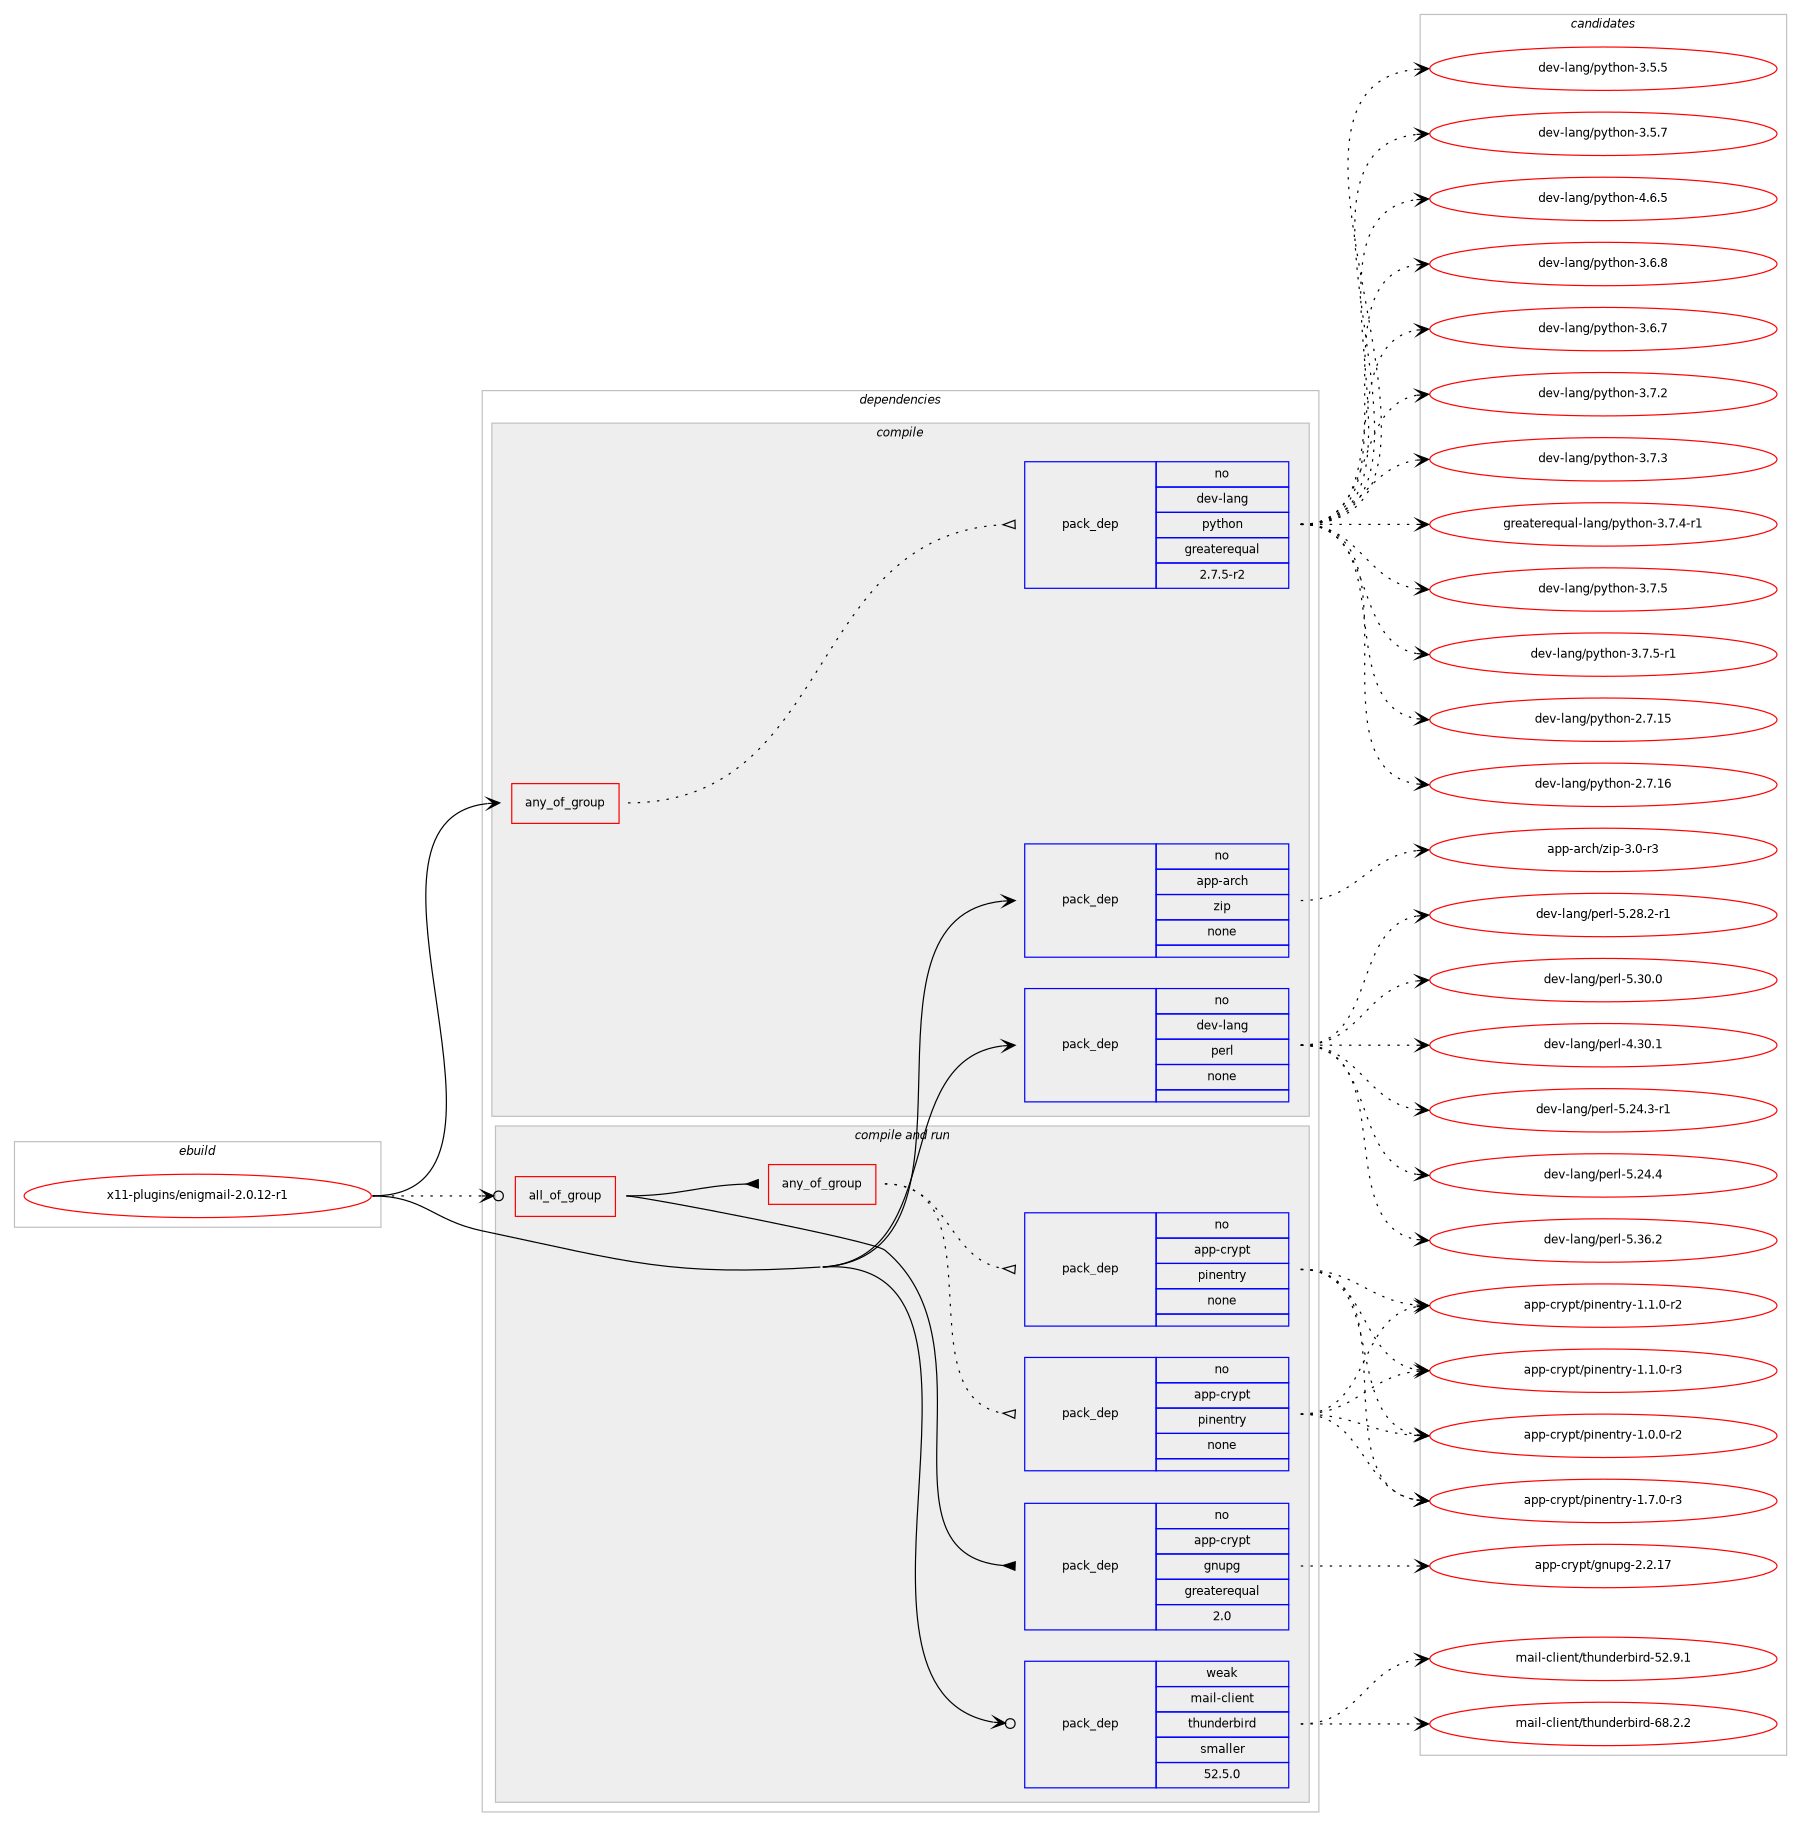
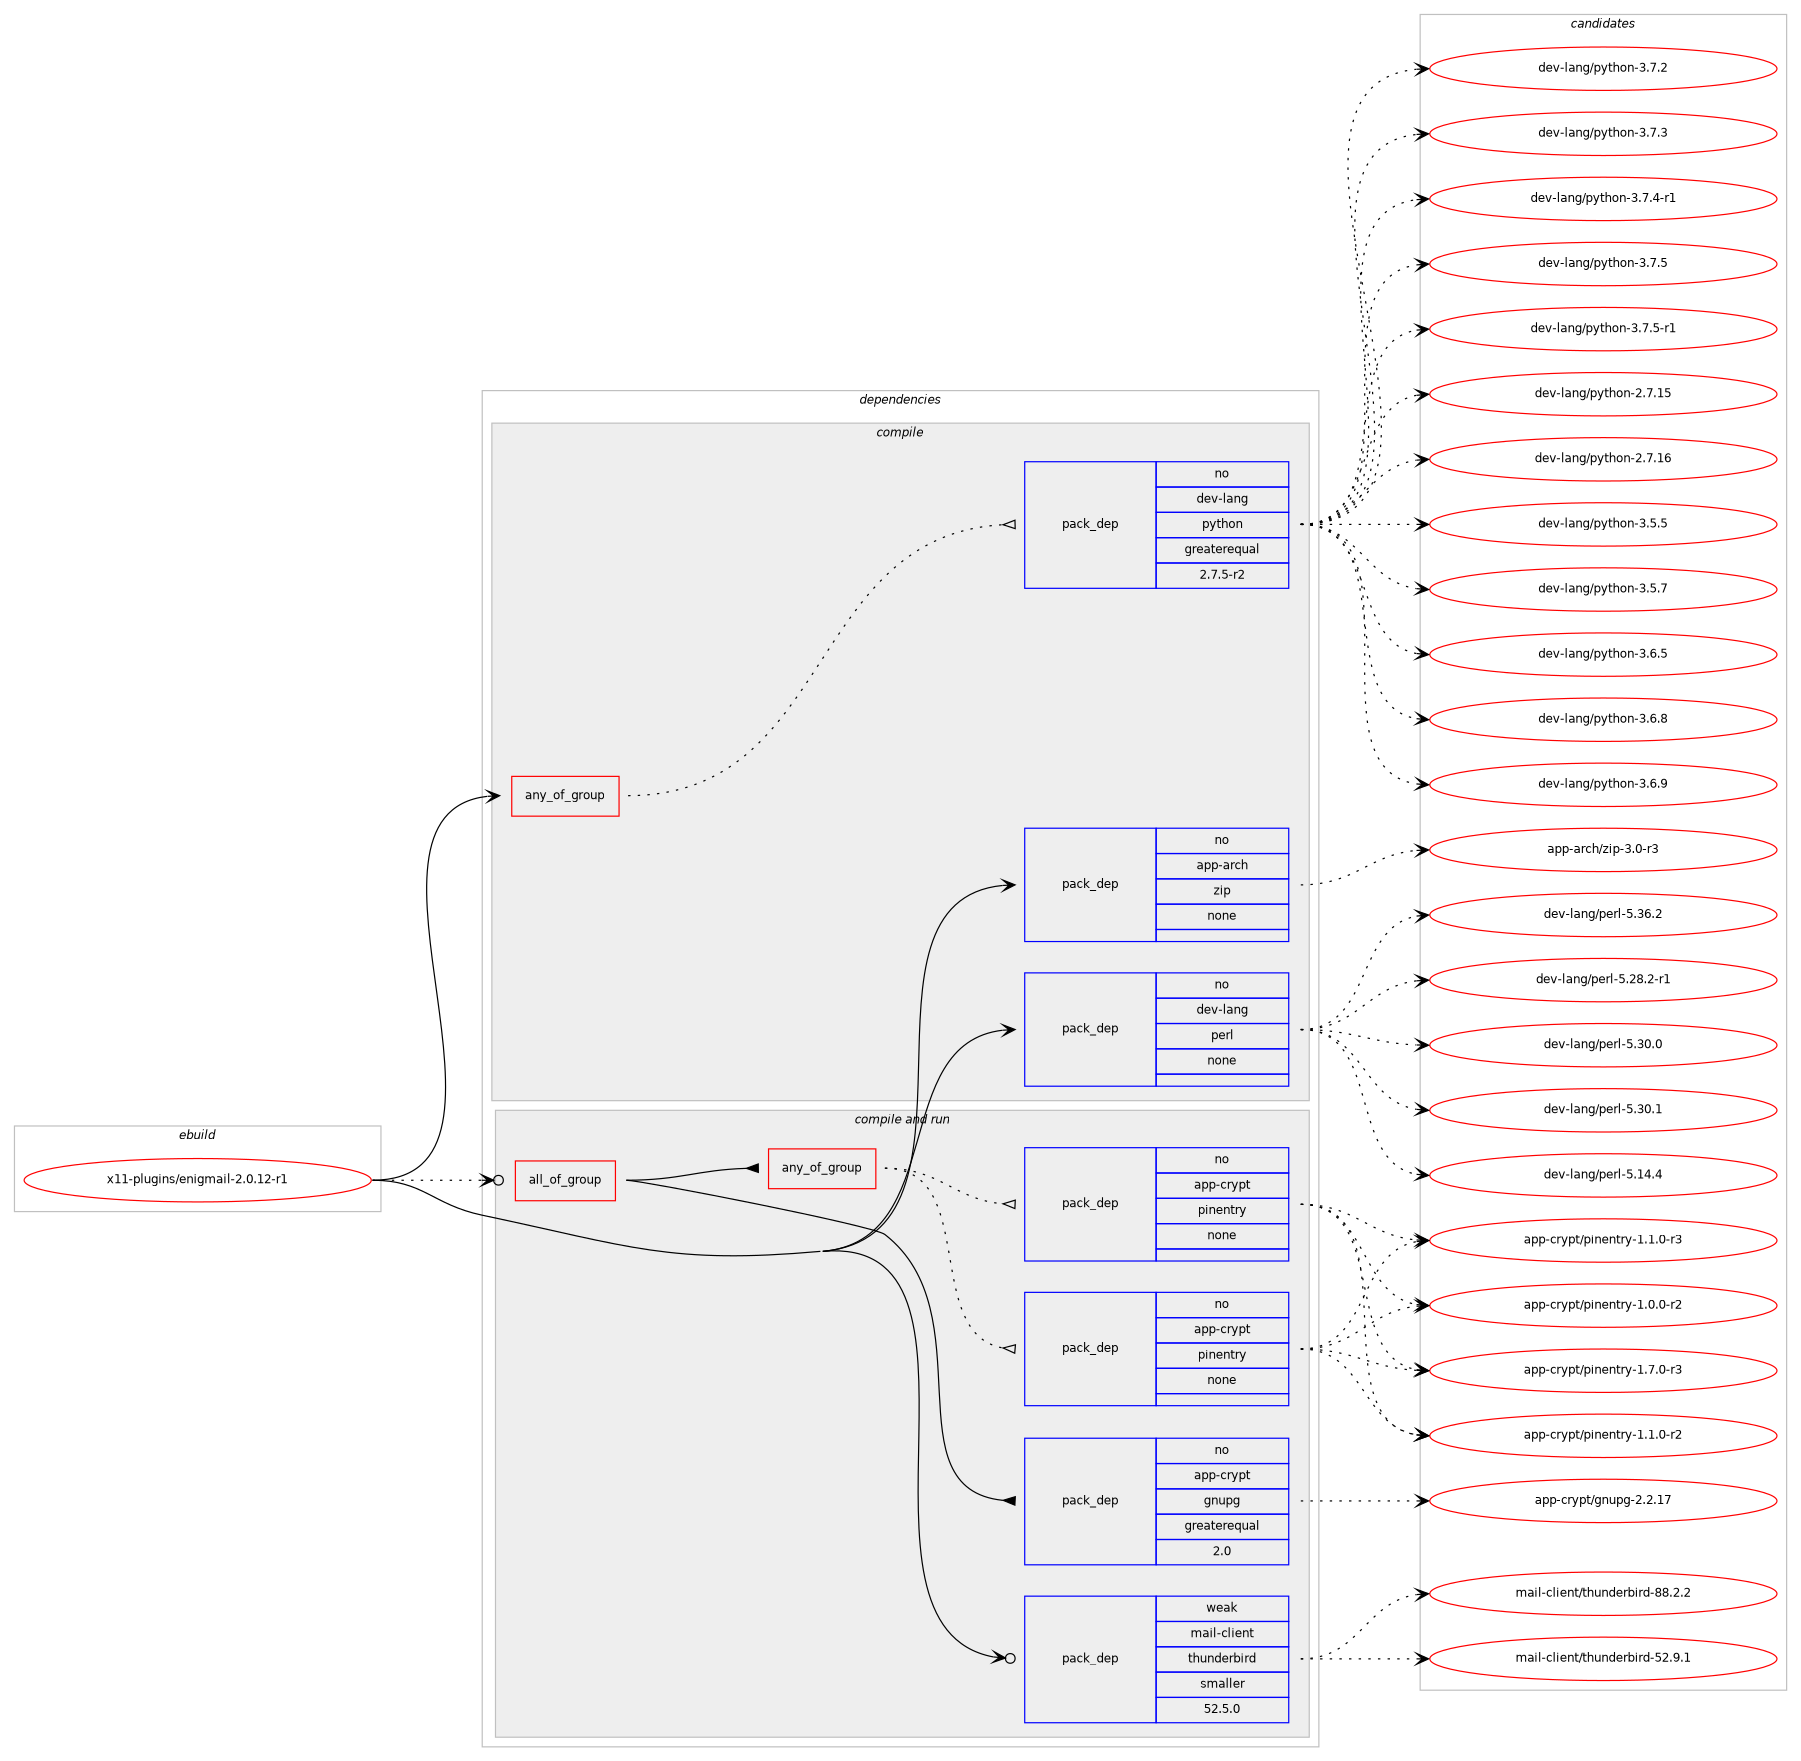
  digraph {
    compound=true
    concentrate=true
    fontname=Helvetica
    fontsize=10
    newrank=true
    rankdir=LR
    ranksep=1.5
    node [color=red fontname=Helvetica fontsize=10]
    edge [arrowhead=vee headport=w style=dotted tailport=e weight=100]
    n1 [label="x11-plugins/enigmail-2.0.12-r1" width=4]
    n2 [color=blue label=<<TABLE BORDER="0" CELLBORDER="1" CELLSPACING="0" CELLPADDING="4" WIDTH="220"><TR><TD ROWSPAN="6" CELLPADDING="30">pack_dep</TD></TR><TR><TD WIDTH="110">no</TD></TR><TR><TD>dev-lang</TD></TR><TR><TD>python</TD></TR><TR><TD>greaterequal</TD></TR><TR><TD>2.7.5-r2</TD></TR></TABLE>> shape=none]
    n3 [label=<<TABLE BORDER="0" CELLBORDER="1" CELLSPACING="0" CELLPADDING="4"><TR><TD CELLPADDING="10">any_of_group</TD></TR></TABLE>> shape=none]
    n4 [color=blue label=<<TABLE BORDER="0" CELLBORDER="1" CELLSPACING="0" CELLPADDING="4" WIDTH="220"><TR><TD ROWSPAN="6" CELLPADDING="30">pack_dep</TD></TR><TR><TD WIDTH="110">no</TD></TR><TR><TD>app-arch</TD></TR><TR><TD>zip</TD></TR><TR><TD>none</TD></TR><TR><TD></TD></TR></TABLE>> shape=none]
    n5 [color=blue label=<<TABLE BORDER="0" CELLBORDER="1" CELLSPACING="0" CELLPADDING="4" WIDTH="220"><TR><TD ROWSPAN="6" CELLPADDING="30">pack_dep</TD></TR><TR><TD WIDTH="110">no</TD></TR><TR><TD>dev-lang</TD></TR><TR><TD>perl</TD></TR><TR><TD>none</TD></TR><TR><TD></TD></TR></TABLE>> shape=none]
    n6 [color=blue label=<<TABLE BORDER="0" CELLBORDER="1" CELLSPACING="0" CELLPADDING="4" WIDTH="220"><TR><TD ROWSPAN="6" CELLPADDING="30">pack_dep</TD></TR><TR><TD WIDTH="110">no</TD></TR><TR><TD>app-crypt</TD></TR><TR><TD>gnupg</TD></TR><TR><TD>greaterequal</TD></TR><TR><TD>2.0</TD></TR></TABLE>> shape=none]
    n7 [color=blue label=<<TABLE BORDER="0" CELLBORDER="1" CELLSPACING="0" CELLPADDING="4" WIDTH="220"><TR><TD ROWSPAN="6" CELLPADDING="30">pack_dep</TD></TR><TR><TD WIDTH="110">no</TD></TR><TR><TD>app-crypt</TD></TR><TR><TD>pinentry</TD></TR><TR><TD>none</TD></TR><TR><TD></TD></TR></TABLE>> shape=none]
    n8 [color=blue label=<<TABLE BORDER="0" CELLBORDER="1" CELLSPACING="0" CELLPADDING="4" WIDTH="220"><TR><TD ROWSPAN="6" CELLPADDING="30">pack_dep</TD></TR><TR><TD WIDTH="110">no</TD></TR><TR><TD>app-crypt</TD></TR><TR><TD>pinentry</TD></TR><TR><TD>none</TD></TR><TR><TD></TD></TR></TABLE>> shape=none]
    n9 [label=<<TABLE BORDER="0" CELLBORDER="1" CELLSPACING="0" CELLPADDING="4"><TR><TD CELLPADDING="10">any_of_group</TD></TR></TABLE>> shape=none]
    n10 [label=<<TABLE BORDER="0" CELLBORDER="1" CELLSPACING="0" CELLPADDING="4"><TR><TD CELLPADDING="10">all_of_group</TD></TR></TABLE>> shape=none]
    n11 [color=blue label=<<TABLE BORDER="0" CELLBORDER="1" CELLSPACING="0" CELLPADDING="4" WIDTH="220"><TR><TD ROWSPAN="6" CELLPADDING="30">pack_dep</TD></TR><TR><TD WIDTH="110">weak</TD></TR><TR><TD>mail-client</TD></TR><TR><TD>thunderbird</TD></TR><TR><TD>smaller</TD></TR><TR><TD>52.5.0</TD></TR></TABLE>> shape=none]
    n12 [label="dev-lang/python-2.7.15" width=4]
    n13 [label="dev-lang/python-2.7.16" width=4]
    n14 [label="dev-lang/python-3.5.5" width=4]
    n15 [label="dev-lang/python-3.5.7" width=4]
-   n16 [label="dev-lang/python-4.6.5" width=4]
+   n16 [label="dev-lang/python-3.6.5" width=4]
    n17 [label="dev-lang/python-3.6.8" width=4]
-   n18 [label="dev-lang/python-3.6.7" width=4]
+   n18 [label="dev-lang/python-3.6.9" width=4]
    n19 [label="dev-lang/python-3.7.2" width=4]
    n20 [label="dev-lang/python-3.7.3" width=4]
-   n21 [label="greaterequal-lang/python-3.7.4-r1" width=4]
+   n21 [label="dev-lang/python-3.7.4-r1" width=4]
    n22 [label="dev-lang/python-3.7.5" width=4]
    n23 [label="dev-lang/python-3.7.5-r1" width=4]
    n24 [label="app-arch/zip-3.0-r3" width=4]
-   n25 [label="dev-lang/perl-5.24.3-r1" width=4]
-   n26 [label="dev-lang/perl-5.24.4" width=4]
+   n26 [label="dev-lang/perl-5.14.4" width=4]
    n27 [label="dev-lang/perl-5.36.2" width=4]
    n28 [label="dev-lang/perl-5.28.2-r1" width=4]
    n29 [label="dev-lang/perl-5.30.0" width=4]
-   n30 [label="dev-lang/perl-4.30.1" width=4]
+   n30 [label="dev-lang/perl-5.30.1" width=4]
    n31 [label="app-crypt/gnupg-2.2.17" width=4]
    n32 [label="app-crypt/pinentry-1.0.0-r2" width=4]
    n33 [label="app-crypt/pinentry-1.7.0-r3" width=4]
    n34 [label="app-crypt/pinentry-1.1.0-r2" width=4]
    n35 [label="app-crypt/pinentry-1.1.0-r3" width=4]
    n36 [label="mail-client/thunderbird-52.9.1" width=4]
-   n37 [label="mail-client/thunderbird-68.2.2" width=4]
+   n37 [label="mail-client/thunderbird-88.2.2" width=4]
    subgraph cluster_1 {
      color=gray
      label=<<i>ebuild</i>>
      rank=same
      n1
    }
    subgraph cluster_2 {
      color=gray
      label=<<i>dependencies</i>>
      subgraph cluster_3 {
        color=gray
        fillcolor="#eeeeee"
        label=<<i>compile</i>>
        style=filled
        subgraph sub_4 {
          color=gray
          fillcolor="#eeeeee"
          label=<<i>compile</i>>
          style=filled
          n3
          subgraph sub_5 {
            color=gray
            fillcolor="#eeeeee"
            label=<<i>compile</i>>
            style=filled
            n2
          }
        }
        subgraph sub_6 {
          color=gray
          fillcolor="#eeeeee"
          label=<<i>compile</i>>
          style=filled
          n4
        }
        subgraph sub_7 {
          color=gray
          fillcolor="#eeeeee"
          label=<<i>compile</i>>
          style=filled
          n5
        }
      }
      subgraph cluster_8 {
        color=gray
        fillcolor="#eeeeee"
        label=<<i>compile and run</i>>
        style=filled
        subgraph sub_9 {
          color=gray
          fillcolor="#eeeeee"
          label=<<i>compile and run</i>>
          style=filled
          n10
          subgraph sub_10 {
            color=gray
            fillcolor="#eeeeee"
            label=<<i>compile and run</i>>
            style=filled
            n6
          }
          subgraph sub_11 {
            color=gray
            fillcolor="#eeeeee"
            label=<<i>compile and run</i>>
            style=filled
            n9
            subgraph sub_12 {
              color=gray
              fillcolor="#eeeeee"
              label=<<i>compile and run</i>>
              style=filled
              n7
            }
            subgraph sub_13 {
              color=gray
              fillcolor="#eeeeee"
              label=<<i>compile and run</i>>
              style=filled
              n8
            }
          }
        }
        subgraph sub_14 {
          color=gray
          fillcolor="#eeeeee"
          label=<<i>compile and run</i>>
          style=filled
          n11
        }
      }
      subgraph cluster_15 {
        color=gray
        fillcolor="#eeeeee"
        label=<<i>run</i>>
        style=filled
      }
    }
    subgraph cluster_16 {
      color=gray
      label=<<i>candidates</i>>
      rank=same
      subgraph sub_17 {
        color=black
        label=<<i>candidates</i>>
        nodesep=1
        rank=same
        n12
        n13
        n14
        n15
        n16
        n17
        n18
        n19
        n20
        n21
        n22
        n23
      }
      subgraph sub_18 {
        color=black
        label=<<i>candidates</i>>
        nodesep=1
        rank=same
        n24
      }
      subgraph sub_19 {
        color=black
        label=<<i>candidates</i>>
        nodesep=1
        rank=same
-       n25
        n26
        n27
        n28
        n29
        n30
      }
      subgraph sub_20 {
        color=black
        label=<<i>candidates</i>>
        nodesep=1
        rank=same
        n31
      }
      subgraph sub_21 {
        color=black
        label=<<i>candidates</i>>
        nodesep=1
        rank=same
        n32
        n33
        n34
        n35
      }
      subgraph sub_22 {
        color=black
        label=<<i>candidates</i>>
        nodesep=1
        rank=same
        n32
        n33
        n34
        n35
      }
      subgraph sub_23 {
        color=black
        label=<<i>candidates</i>>
        nodesep=1
        rank=same
        n36
        n37
      }
    }
    n1 -> n3 [style=solid weight=20]
    n1 -> n4 [style=solid weight=20]
    n1 -> n5 [style=solid weight=20]
    n1 -> n10 [arrowhead=odotvee weight=20]
    n1 -> n11 [arrowhead=odotvee style=solid weight=20]
    n2 -> n12
    n2 -> n13
    n2 -> n14
    n2 -> n15
    n2 -> n16
    n2 -> n17
    n2 -> n18
    n2 -> n19
    n2 -> n20
    n2 -> n21
    n2 -> n22
    n2 -> n23
    n3 -> n2 [arrowhead=oinv weight=20]
    n4 -> n24
-   n5 -> n25
    n5 -> n26
    n5 -> n27
    n5 -> n28
    n5 -> n29
    n5 -> n30
    n6 -> n31
    n7 -> n32
    n7 -> n33
    n7 -> n34
    n7 -> n35
    n8 -> n32
    n8 -> n33
    n8 -> n34
    n8 -> n35
    n9 -> n7 [arrowhead=oinv weight=20]
    n9 -> n8 [arrowhead=oinv weight=20]
    n10 -> n6 [arrowhead=inv style=solid weight=20]
    n10 -> n9 [arrowhead=inv style=solid weight=20]
    n11 -> n36
    n11 -> n37
  }
